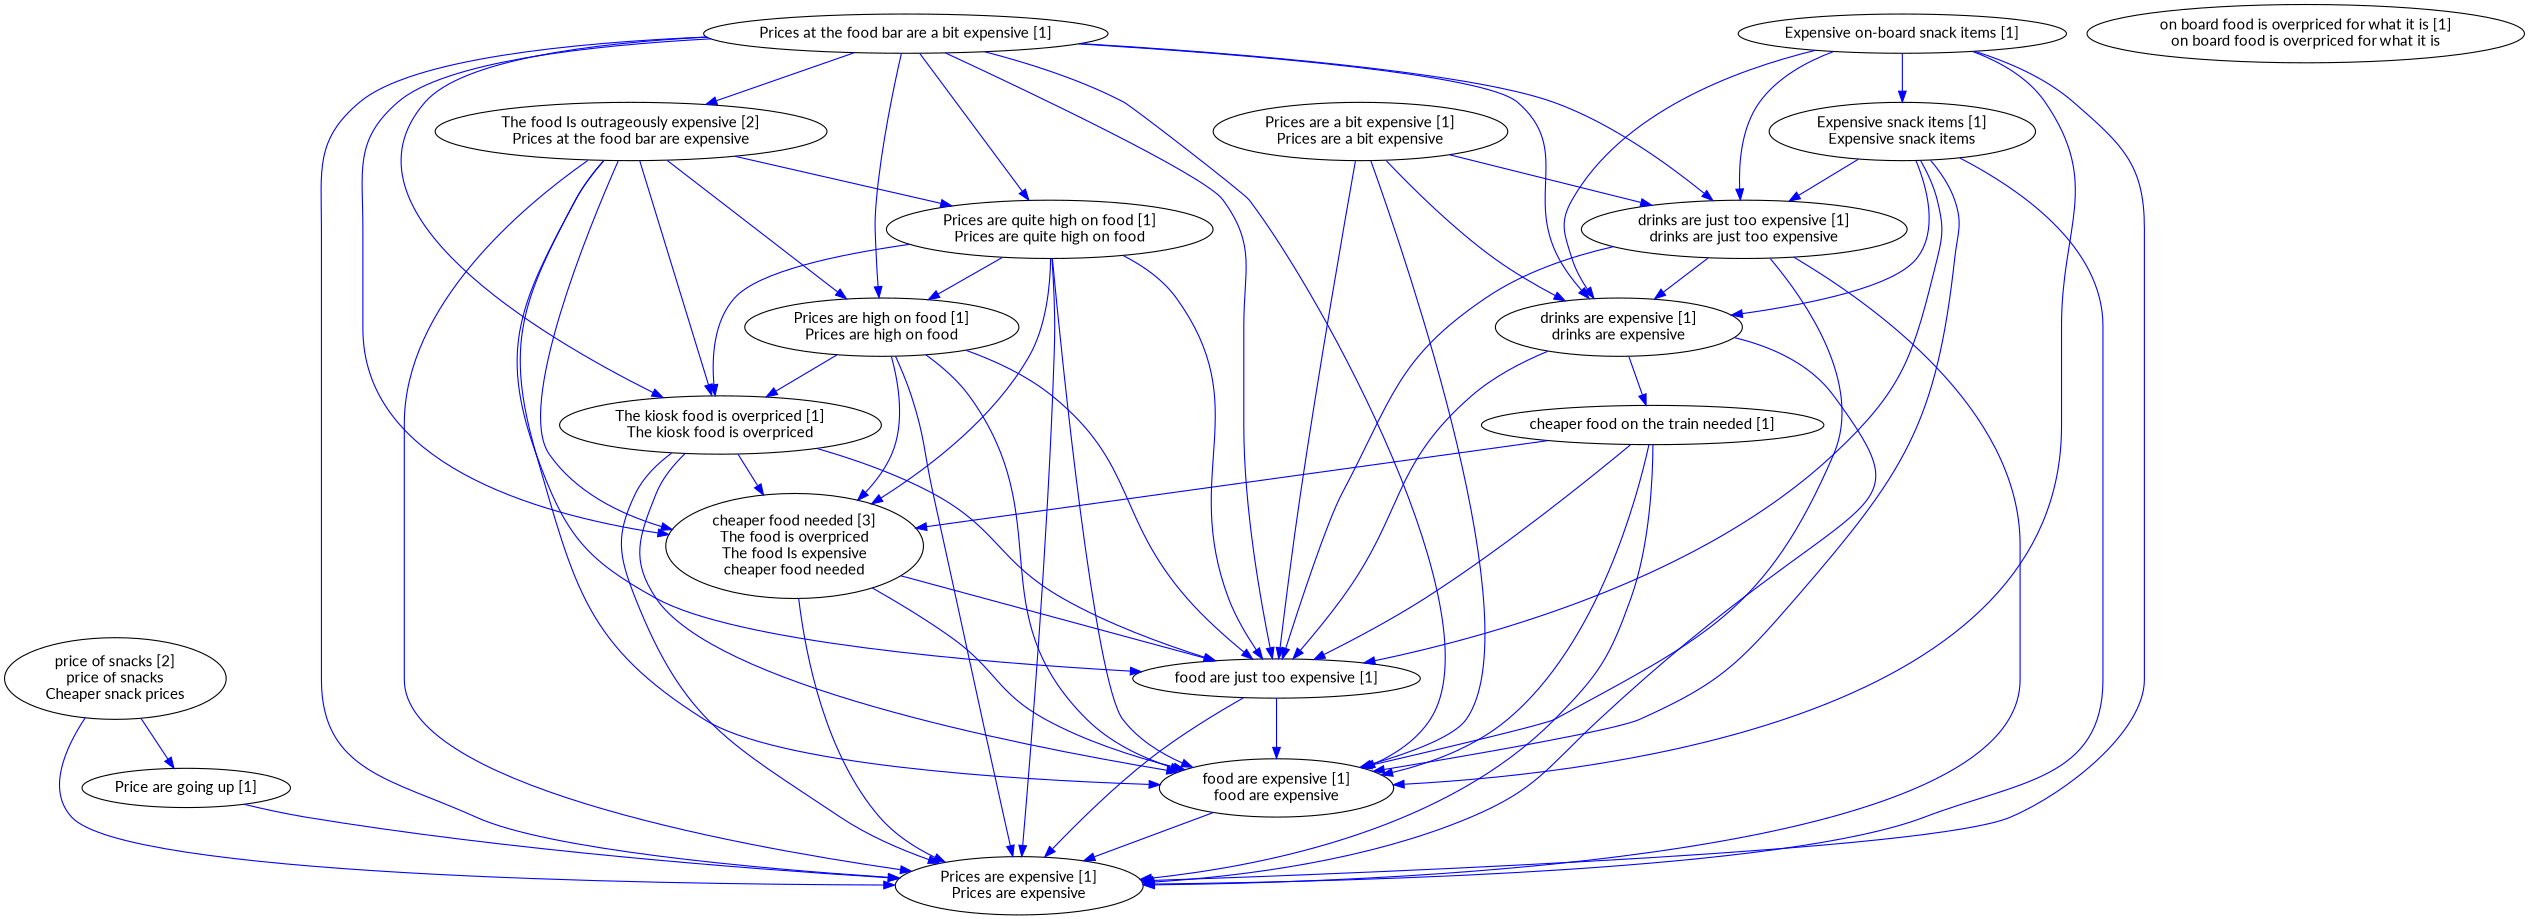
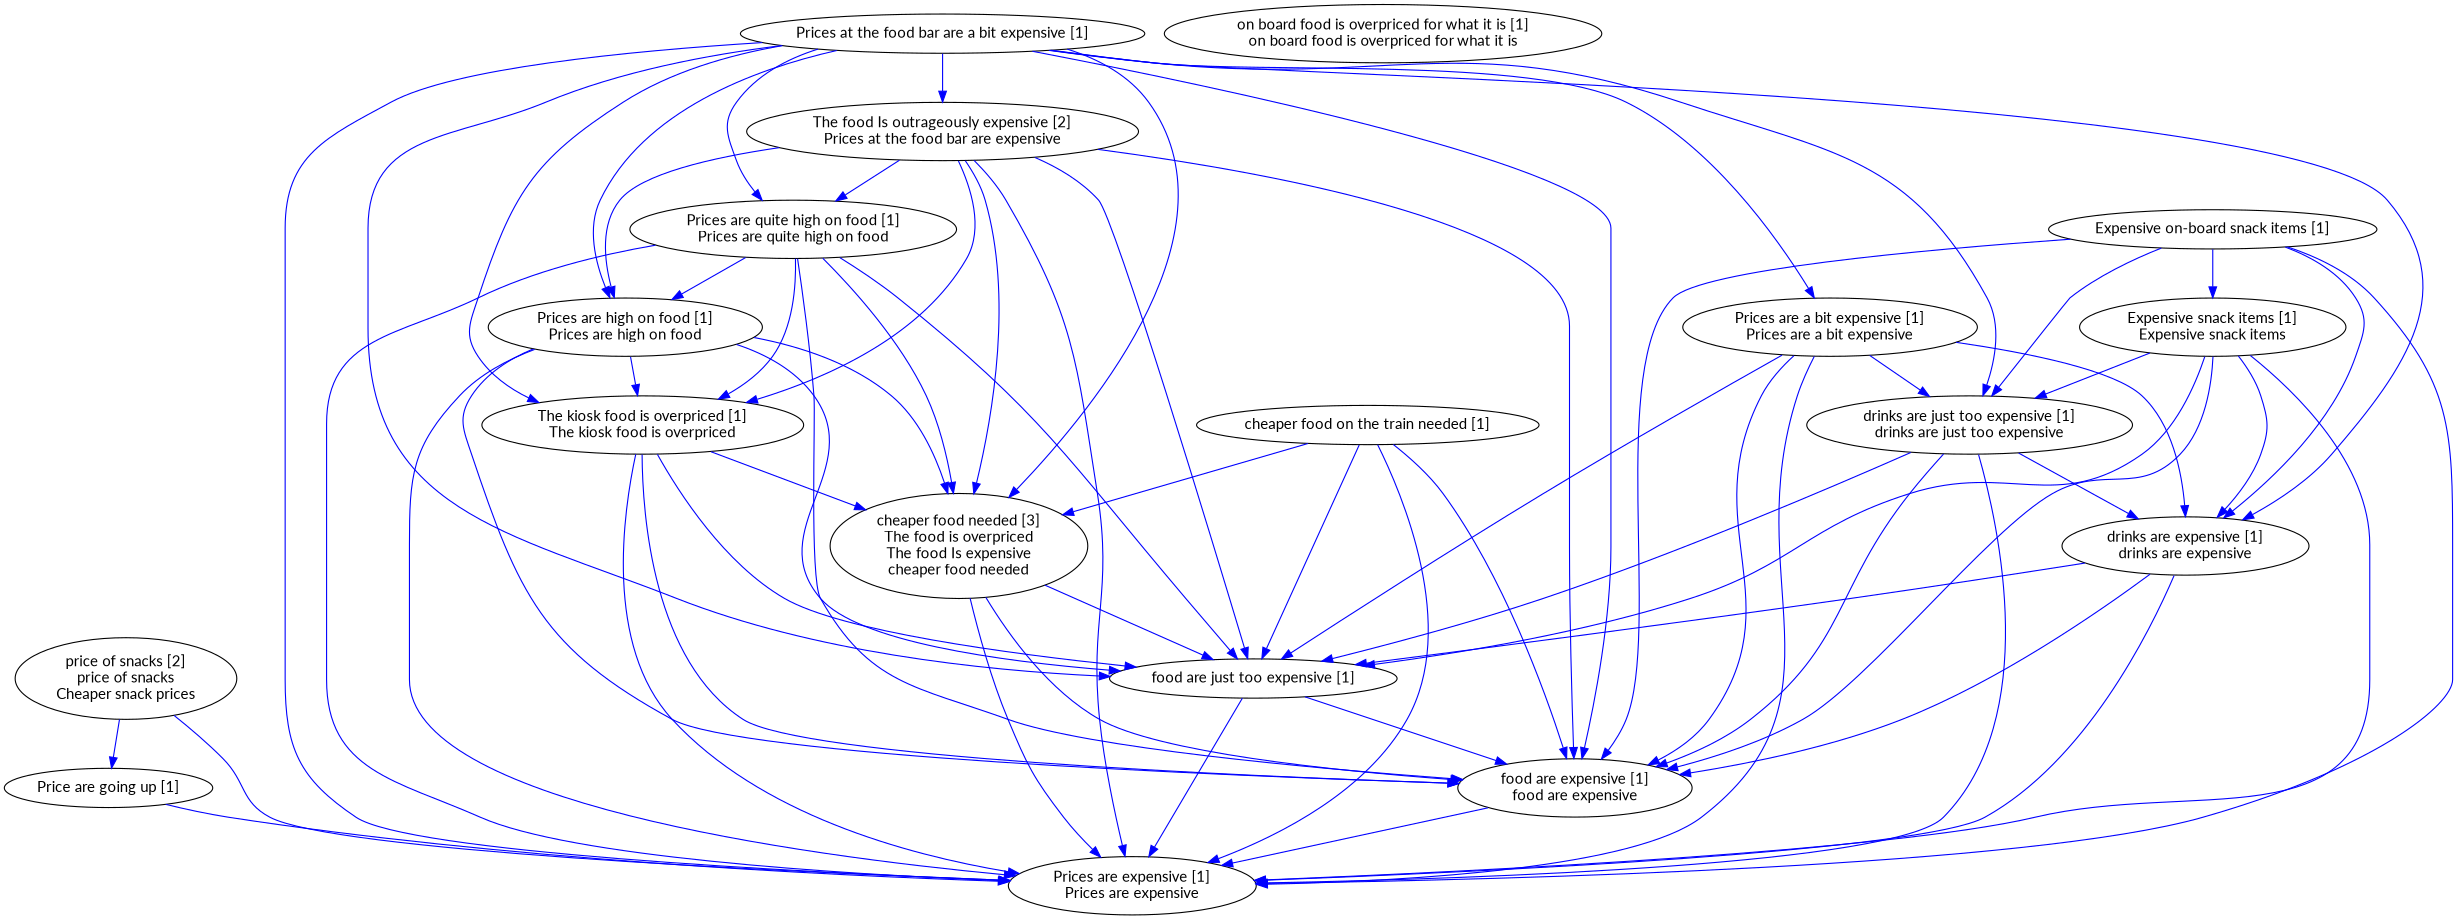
  digraph {
    fontname=Lato
    node [fontname=Lato]
    edge [color=blue fontname=Lato]
    "price of snacks [2]\nprice of snacks\nCheaper snack prices"
    "Price are going up [1]"
    "Prices are expensive [1]\nPrices are expensive"
    "cheaper food needed [3]\nThe food is overpriced\nThe food Is expensive\ncheaper food needed"
    "food are just too expensive [1]"
    "food are expensive [1]\nfood are expensive"
    "The food Is outrageously expensive [2]\nPrices at the food bar are expensive"
    "Prices are quite high on food [1]\nPrices are quite high on food"
    "Prices are high on food [1]\nPrices are high on food"
    "The kiosk food is overpriced [1]\nThe kiosk food is overpriced"
    "Expensive on-board snack items [1]"
    "Expensive snack items [1]\nExpensive snack items"
    "drinks are just too expensive [1]\ndrinks are just too expensive"
    "drinks are expensive [1]\ndrinks are expensive"
    "Prices at the food bar are a bit expensive [1]"
    "Prices are a bit expensive [1]\nPrices are a bit expensive"
    "cheaper food on the train needed [1]"
    "on board food is overpriced for what it is [1]\non board food is overpriced for what it is"
    "price of snacks [2]\nprice of snacks\nCheaper snack prices" -> "Price are going up [1]"
    "price of snacks [2]\nprice of snacks\nCheaper snack prices" -> "Prices are expensive [1]\nPrices are expensive"
    "Price are going up [1]" -> "Prices are expensive [1]\nPrices are expensive"
    "cheaper food needed [3]\nThe food is overpriced\nThe food Is expensive\ncheaper food needed" -> "Prices are expensive [1]\nPrices are expensive"
    "cheaper food needed [3]\nThe food is overpriced\nThe food Is expensive\ncheaper food needed" -> "food are just too expensive [1]"
    "cheaper food needed [3]\nThe food is overpriced\nThe food Is expensive\ncheaper food needed" -> "food are expensive [1]\nfood are expensive"
    "food are just too expensive [1]" -> "Prices are expensive [1]\nPrices are expensive"
    "food are just too expensive [1]" -> "food are expensive [1]\nfood are expensive"
    "food are expensive [1]\nfood are expensive" -> "Prices are expensive [1]\nPrices are expensive"
    "The food Is outrageously expensive [2]\nPrices at the food bar are expensive" -> "Prices are expensive [1]\nPrices are expensive"
    "The food Is outrageously expensive [2]\nPrices at the food bar are expensive" -> "cheaper food needed [3]\nThe food is overpriced\nThe food Is expensive\ncheaper food needed"
    "The food Is outrageously expensive [2]\nPrices at the food bar are expensive" -> "food are just too expensive [1]"
    "The food Is outrageously expensive [2]\nPrices at the food bar are expensive" -> "food are expensive [1]\nfood are expensive"
    "The food Is outrageously expensive [2]\nPrices at the food bar are expensive" -> "Prices are quite high on food [1]\nPrices are quite high on food"
    "The food Is outrageously expensive [2]\nPrices at the food bar are expensive" -> "Prices are high on food [1]\nPrices are high on food"
    "The food Is outrageously expensive [2]\nPrices at the food bar are expensive" -> "The kiosk food is overpriced [1]\nThe kiosk food is overpriced"
    "Prices are quite high on food [1]\nPrices are quite high on food" -> "Prices are expensive [1]\nPrices are expensive"
    "Prices are quite high on food [1]\nPrices are quite high on food" -> "cheaper food needed [3]\nThe food is overpriced\nThe food Is expensive\ncheaper food needed"
    "Prices are quite high on food [1]\nPrices are quite high on food" -> "food are just too expensive [1]"
    "Prices are quite high on food [1]\nPrices are quite high on food" -> "food are expensive [1]\nfood are expensive"
    "Prices are quite high on food [1]\nPrices are quite high on food" -> "Prices are high on food [1]\nPrices are high on food"
    "Prices are quite high on food [1]\nPrices are quite high on food" -> "The kiosk food is overpriced [1]\nThe kiosk food is overpriced"
    "Prices are high on food [1]\nPrices are high on food" -> "Prices are expensive [1]\nPrices are expensive"
    "Prices are high on food [1]\nPrices are high on food" -> "cheaper food needed [3]\nThe food is overpriced\nThe food Is expensive\ncheaper food needed"
    "Prices are high on food [1]\nPrices are high on food" -> "food are just too expensive [1]"
    "Prices are high on food [1]\nPrices are high on food" -> "food are expensive [1]\nfood are expensive"
    "Prices are high on food [1]\nPrices are high on food" -> "The kiosk food is overpriced [1]\nThe kiosk food is overpriced"
    "The kiosk food is overpriced [1]\nThe kiosk food is overpriced" -> "Prices are expensive [1]\nPrices are expensive"
    "The kiosk food is overpriced [1]\nThe kiosk food is overpriced" -> "cheaper food needed [3]\nThe food is overpriced\nThe food Is expensive\ncheaper food needed"
    "The kiosk food is overpriced [1]\nThe kiosk food is overpriced" -> "food are just too expensive [1]"
    "The kiosk food is overpriced [1]\nThe kiosk food is overpriced" -> "food are expensive [1]\nfood are expensive"
    "Expensive on-board snack items [1]" -> "Prices are expensive [1]\nPrices are expensive"
    "Expensive on-board snack items [1]" -> "food are expensive [1]\nfood are expensive"
    "Expensive on-board snack items [1]" -> "Expensive snack items [1]\nExpensive snack items"
    "Expensive on-board snack items [1]" -> "drinks are just too expensive [1]\ndrinks are just too expensive"
    "Expensive on-board snack items [1]" -> "drinks are expensive [1]\ndrinks are expensive"
    "Expensive snack items [1]\nExpensive snack items" -> "Prices are expensive [1]\nPrices are expensive"
    "Expensive snack items [1]\nExpensive snack items" -> "food are just too expensive [1]"
    "Expensive snack items [1]\nExpensive snack items" -> "food are expensive [1]\nfood are expensive"
    "Expensive snack items [1]\nExpensive snack items" -> "drinks are just too expensive [1]\ndrinks are just too expensive"
    "Expensive snack items [1]\nExpensive snack items" -> "drinks are expensive [1]\ndrinks are expensive"
    "drinks are just too expensive [1]\ndrinks are just too expensive" -> "Prices are expensive [1]\nPrices are expensive"
    "drinks are just too expensive [1]\ndrinks are just too expensive" -> "food are just too expensive [1]"
    "drinks are just too expensive [1]\ndrinks are just too expensive" -> "food are expensive [1]\nfood are expensive"
    "drinks are just too expensive [1]\ndrinks are just too expensive" -> "drinks are expensive [1]\ndrinks are expensive"
    "drinks are expensive [1]\ndrinks are expensive" -> "Prices are expensive [1]\nPrices are expensive"
    "drinks are expensive [1]\ndrinks are expensive" -> "food are just too expensive [1]"
-   "drinks are expensive [1]\ndrinks are expensive" -> "cheaper food on the train needed [1]"
+   "drinks are expensive [1]\ndrinks are expensive" -> "food are expensive [1]\nfood are expensive"
    "Prices at the food bar are a bit expensive [1]" -> "Prices are expensive [1]\nPrices are expensive"
    "Prices at the food bar are a bit expensive [1]" -> "cheaper food needed [3]\nThe food is overpriced\nThe food Is expensive\ncheaper food needed"
    "Prices at the food bar are a bit expensive [1]" -> "food are just too expensive [1]"
    "Prices at the food bar are a bit expensive [1]" -> "food are expensive [1]\nfood are expensive"
    "Prices at the food bar are a bit expensive [1]" -> "The food Is outrageously expensive [2]\nPrices at the food bar are expensive"
    "Prices at the food bar are a bit expensive [1]" -> "Prices are quite high on food [1]\nPrices are quite high on food"
    "Prices at the food bar are a bit expensive [1]" -> "Prices are high on food [1]\nPrices are high on food"
    "Prices at the food bar are a bit expensive [1]" -> "The kiosk food is overpriced [1]\nThe kiosk food is overpriced"
    "Prices at the food bar are a bit expensive [1]" -> "drinks are just too expensive [1]\ndrinks are just too expensive"
    "Prices at the food bar are a bit expensive [1]" -> "drinks are expensive [1]\ndrinks are expensive"
+   "Prices at the food bar are a bit expensive [1]" -> "Prices are a bit expensive [1]\nPrices are a bit expensive"
+   "Prices are a bit expensive [1]\nPrices are a bit expensive" -> "Prices are expensive [1]\nPrices are expensive"
    "Prices are a bit expensive [1]\nPrices are a bit expensive" -> "food are just too expensive [1]"
    "Prices are a bit expensive [1]\nPrices are a bit expensive" -> "food are expensive [1]\nfood are expensive"
    "Prices are a bit expensive [1]\nPrices are a bit expensive" -> "drinks are just too expensive [1]\ndrinks are just too expensive"
    "Prices are a bit expensive [1]\nPrices are a bit expensive" -> "drinks are expensive [1]\ndrinks are expensive"
    "cheaper food on the train needed [1]" -> "Prices are expensive [1]\nPrices are expensive"
    "cheaper food on the train needed [1]" -> "cheaper food needed [3]\nThe food is overpriced\nThe food Is expensive\ncheaper food needed"
    "cheaper food on the train needed [1]" -> "food are just too expensive [1]"
    "cheaper food on the train needed [1]" -> "food are expensive [1]\nfood are expensive"
  }
